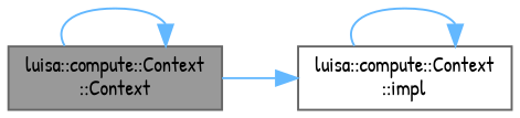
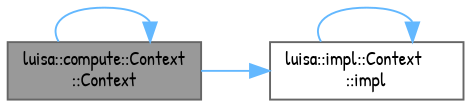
  digraph {
    rankdir=LR
    fontname="Patrick Hand"
    node [fontname="Patrick Hand" fontsize=10 shape=box style=filled]
    edge [color=steelblue1 fontname="Patrick Hand" fontsize=10 labelfontname=Helvetica labelfontsize=10 style=solid]
    n1 [color=gray40 fillcolor=grey60 fontcolor=black height=0.2 label="luisa::compute::Context\l::Context" width=0.4]
-   n2 [color=grey40 fillcolor=white height=0.2 label="luisa::compute::Context\l::impl" width=0.4]
+   n2 [color=grey40 fillcolor=white height=0.2 label="luisa::impl::Context\l::impl" width=0.4]
    n1 -> n1
    n1 -> n2
    n2 -> n2
  }
